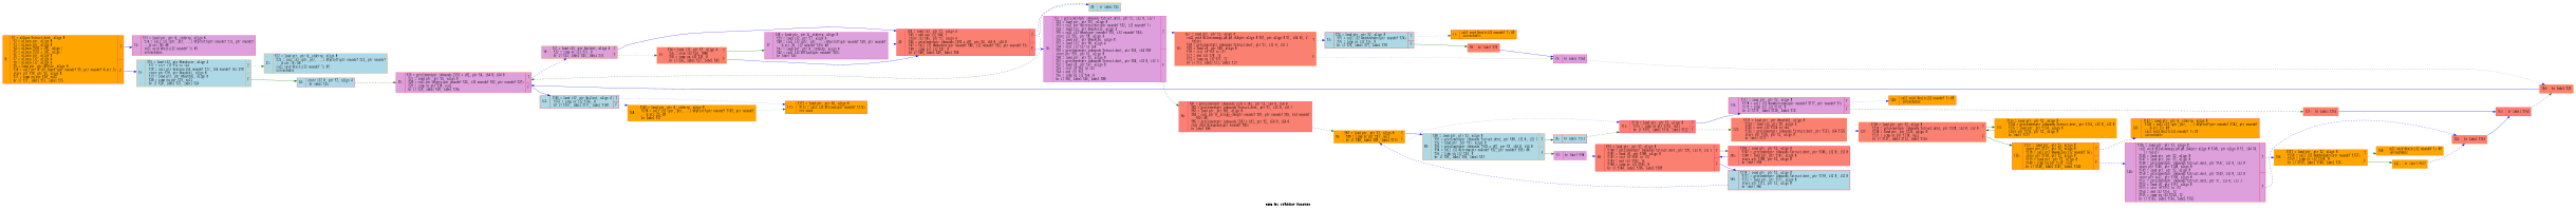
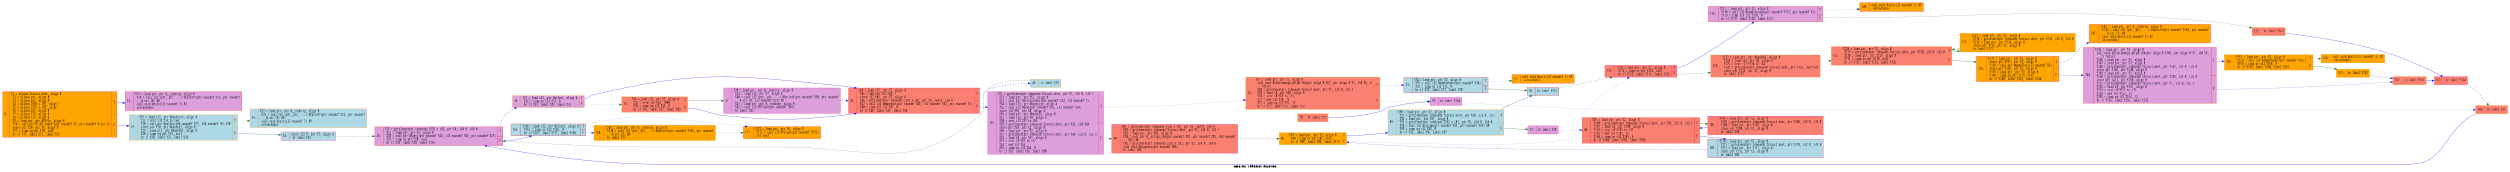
  digraph {
    label="CFG for 'readdict' function"
    rankdir=LR
    node [color=darkorange fillcolor=salmon fontname=Courier shape=record style=filled]
    edge [color=blue style=solid tailport=s0]
    n1 [color=deeppink fillcolor=orange label="{0:\l|  %1 = alloca %struct.dent, align 8\l  %2 = alloca ptr, align 8\l  %3 = alloca ptr, align 8\l  %4 = alloca [592 x i8], align 1\l  %5 = alloca [592 x i8], align 1\l  %6 = alloca ptr, align 8\l  %7 = alloca i32, align 4\l  %8 = alloca i32, align 4\l  %9 = load ptr, ptr @Dfile, align 8\l  %10 = call ptr @\"\\01_fopen\"(ptr noundef %9, ptr noundef @.str.5)\l  store ptr %10, ptr %6, align 8\l  %11 = icmp eq ptr %10, null\l  br i1 %11, label %12, label %15\l|{<s0>T|<s1>F}}"]
    n2 [color=red fillcolor=plum label="{12:\l|  %13 = load ptr, ptr @__stderrp, align 8\l  %14 = call i32 (ptr, ptr, ...) @fprintf(ptr noundef %13, ptr noundef\l... @.str.18) #8\l  call void @exit(i32 noundef 1) #9\l  unreachable\l}"]
    n3 [fillcolor=lightblue label="{15:\l|  %16 = load i32, ptr @hashsize, align 4\l  %17 = zext i32 %16 to i64\l  %18 = call ptr @calloc(i64 noundef %17, i64 noundef 56) #10\l  store ptr %18, ptr @hashtbl, align 8\l  %19 = load ptr, ptr @hashtbl, align 8\l  %20 = icmp eq ptr %19, null\l  br i1 %20, label %21, label %24\l|{<s0>T|<s1>F}}"]
    n4 [fillcolor=lightblue label="{21:\l|  %22 = load ptr, ptr @__stderrp, align 8\l  %23 = call i32 (ptr, ptr, ...) @fprintf(ptr noundef %22, ptr noundef\l... @.str.19) #8\l  call void @exit(i32 noundef 1) #9\l  unreachable\l}"]
    n5 [color=deeppink fillcolor=lightblue label="{24:\l|  store i32 0, ptr %7, align 4\l  br label %25\l}"]
    n6 [color=red fillcolor=plum label="{25:\l|  %26 = getelementptr inbounds [592 x i8], ptr %4, i64 0, i64 0\l  %27 = load ptr, ptr %6, align 8\l  %28 = call ptr @fgets(ptr noundef %26, i32 noundef 592, ptr noundef %27)\l  %29 = icmp ne ptr %28, null\l  br i1 %29, label %30, label %165\l|{<s0>T|<s1>F}}"]
    n7 [fillcolor=plum label="{30:\l|  %31 = load i32, ptr @silent, align 4\l  %32 = icmp ne i32 %31, 0\l  br i1 %32, label %43, label %33\l|{<s0>T|<s1>F}}"]
    n8 [color=red fillcolor=lightblue label="{165:\l|  %166 = load i32, ptr @silent, align 4\l  %167 = icmp ne i32 %166, 0\l  br i1 %167, label %171, label %168\l|{<s0>T|<s1>F}}"]
    n9 [color=deeppink label="{43:\l|  %44 = load i32, ptr %7, align 4\l  %45 = add nsw i32 %44, 1\l  store i32 %45, ptr %7, align 4\l  %46 = getelementptr inbounds [592 x i8], ptr %4, i64 0, i64 0\l  %47 = call i32 @makedent(ptr noundef %46, i32 noundef 592, ptr noundef %1)\l  %48 = icmp slt i32 %47, 0\l  br i1 %48, label %49, label %50\l|{<s0>T|<s1>F}}"]
    n10 [label="{33:\l|  %34 = load i32, ptr %7, align 4\l  %35 = srem i32 %34, 1000\l  %36 = icmp eq i32 %35, 0\l  br i1 %36, label %37, label %43\l|{<s0>T|<s1>F}}"]
    n11 [color=red fillcolor=orange label="{171:\l|  %172 = load ptr, ptr %6, align 8\l  %173 = call i32 @fclose(ptr noundef %172)\l  ret void\l}"]
    n12 [fillcolor=orange label="{168:\l|  %169 = load ptr, ptr @__stderrp, align 8\l  %170 = call i32 (ptr, ptr, ...) @fprintf(ptr noundef %169, ptr noundef\l... @.str.22) #8\l  br label %171\l}"]
    n13 [fillcolor=lightblue label="{49:\l|  br label %25\l}"]
    n14 [color=deeppink fillcolor=plum label="{50:\l|  %51 = getelementptr inbounds %struct.dent, ptr %1, i32 0, i32 1\l  %52 = load ptr, ptr %51, align 8\l  %53 = call ptr @strtosichar(ptr noundef %52, i32 noundef 1)\l  %54 = load i32, ptr @hashsize, align 4\l  %55 = call i32 @hash(ptr noundef %53, i32 noundef %54)\l  store i32 %55, ptr %8, align 4\l  %56 = load ptr, ptr @hashtbl, align 8\l  %57 = load i32, ptr %8, align 4\l  %58 = sext i32 %57 to i64\l  %59 = getelementptr inbounds %struct.dent, ptr %56, i64 %58\l  store ptr %59, ptr %2, align 8\l  %60 = load ptr, ptr %2, align 8\l  %61 = getelementptr inbounds %struct.dent, ptr %60, i32 0, i32 3\l  %62 = load i8, ptr %61, align 8\l  %63 = sext i8 %62 to i32\l  %64 = and i32 %63, 1\l  %65 = icmp eq i32 %64, 0\l  br i1 %65, label %66, label %80\l|{<s0>T|<s1>F}}"]
    n15 [color=deeppink fillcolor=plum label="{37:\l|  %38 = load ptr, ptr @__stderrp, align 8\l  %39 = load i32, ptr %7, align 4\l  %40 = call i32 (ptr, ptr, ...) @fprintf(ptr noundef %38, ptr noundef\l... @.str.20, i32 noundef %39) #8\l  %41 = load ptr, ptr @__stdoutp, align 8\l  %42 = call i32 @fflush(ptr noundef %41)\l  br label %43\l}"]
    n16 [label="{66:\l|  %67 = load ptr, ptr %2, align 8\l  call void @llvm.memcpy.p0.p0.i64(ptr align 8 %67, ptr align 8 %1, i64 56, i1\l... false)\l  %68 = getelementptr inbounds %struct.dent, ptr %1, i32 0, i32 3\l  %69 = load i8, ptr %68, align 8\l  %70 = sext i8 %69 to i32\l  %71 = and i32 %70, 12\l  %72 = icmp eq i32 %71, 12\l  br i1 %72, label %73, label %79\l|{<s0>T|<s1>F}}"]
    n17 [color=deeppink label="{80:\l|  %81 = getelementptr inbounds [592 x i8], ptr %5, i64 0, i64 0\l  %82 = getelementptr inbounds %struct.dent, ptr %1, i32 0, i32 1\l  %83 = load ptr, ptr %82, align 8\l  %84 = call ptr @__strcpy_chk(ptr noundef %81, ptr noundef %83, i64 noundef\l... 592) #8\l  %85 = getelementptr inbounds [592 x i8], ptr %5, i64 0, i64 0\l  call void @chupcase(ptr noundef %85)\l  br label %86\l}"]
    n18 [color=red fillcolor=lightblue label="{73:\l|  %74 = load ptr, ptr %2, align 8\l  %75 = call i32 @addvheader(ptr noundef %74)\l  %76 = icmp ne i32 %75, 0\l  br i1 %76, label %77, label %78\l|{<s0>T|<s1>F}}"]
    n19 [color=deeppink fillcolor=plum label="{79:\l|  br label %164\l}"]
    n20 [fillcolor=orange label="{86:\l|  %87 = load ptr, ptr %2, align 8\l  %88 = icmp ne ptr %87, null\l  br i1 %88, label %89, label %113\l|{<s0>T|<s1>F}}"]
    n21 [color=red fillcolor=orange label="{77:\l|  call void @exit(i32 noundef 1) #9\l  unreachable\l}"]
    n22 [label="{78:\l|  br label %79\l}"]
    n23 [label="{164:\l|  br label %25\l}"]
    n24 [fillcolor=lightblue label="{89:\l|  %90 = load ptr, ptr %2, align 8\l  %91 = getelementptr inbounds %struct.dent, ptr %90, i32 0, i32 1\l  %92 = load ptr, ptr %91, align 8\l  %93 = getelementptr inbounds [592 x i8], ptr %5, i64 0, i64 0\l  %94 = call i32 @strcmp(ptr noundef %92, ptr noundef %93) #8\l  %95 = icmp eq i32 %94, 0\l  br i1 %95, label %96, label %97\l|{<s0>T|<s1>F}}"]
    n25 [color=deeppink label="{113:\l|  %114 = load ptr, ptr %2, align 8\l  %115 = icmp ne ptr %114, null\l  br i1 %115, label %116, label %122\l|{<s0>T|<s1>F}}"]
    n26 [color=red fillcolor=lightblue label="{96:\l|  br label %113\l}"]
    n27 [color=deeppink fillcolor=plum label="{97:\l|  br label %98\l}"]
    n28 [color=red fillcolor=plum label="{116:\l|  %117 = load ptr, ptr %2, align 8\l  %118 = call i32 @combinecaps(ptr noundef %117, ptr noundef %1)\l  %119 = icmp slt i32 %118, 0\l  br i1 %119, label %120, label %121\l|{<s0>T|<s1>F}}"]
    n29 [label="{122:\l|  %123 = load ptr, ptr @hashtbl, align 8\l  %124 = load i32, ptr %8, align 4\l  %125 = sext i32 %124 to i64\l  %126 = getelementptr inbounds %struct.dent, ptr %123, i64 %125\l  store ptr %126, ptr %2, align 8\l  br label %127\l}"]
    n30 [color=red label="{98:\l|  %99 = load ptr, ptr %2, align 8\l  %100 = getelementptr inbounds %struct.dent, ptr %99, i32 0, i32 3\l  %101 = load i8, ptr %100, align 8\l  %102 = sext i8 %101 to i32\l  %103 = and i32 %102, 16\l  %104 = icmp ne i32 %103, 0\l  br i1 %104, label %105, label %109\l|{<s0>T|<s1>F}}"]
    n31 [color=red fillcolor=orange label="{120:\l|  call void @exit(i32 noundef 1) #9\l  unreachable\l}"]
    n32 [label="{121:\l|  br label %163\l}"]
    n33 [label="{127:\l|  %128 = load ptr, ptr %2, align 8\l  %129 = getelementptr inbounds %struct.dent, ptr %128, i32 0, i32 0\l  %130 = load ptr, ptr %129, align 8\l  %131 = icmp ne ptr %130, null\l  br i1 %131, label %132, label %136\l|{<s0>T|<s1>F}}"]
    n34 [color=deeppink label="{105:\l|  %106 = load ptr, ptr %2, align 8\l  %107 = getelementptr inbounds %struct.dent, ptr %106, i32 0, i32 0\l  %108 = load ptr, ptr %107, align 8\l  store ptr %108, ptr %2, align 8\l  br label %98\l}"]
    n35 [color=red fillcolor=lightblue label="{109:\l|  %110 = load ptr, ptr %2, align 8\l  %111 = getelementptr inbounds %struct.dent, ptr %110, i32 0, i32 0\l  %112 = load ptr, ptr %111, align 8\l  store ptr %112, ptr %2, align 8\l  br label %86\l}"]
    n36 [color=deeppink label="{163:\l|  br label %164\l}"]
    n37 [fillcolor=orange label="{132:\l|  %133 = load ptr, ptr %2, align 8\l  %134 = getelementptr inbounds %struct.dent, ptr %133, i32 0, i32 0\l  %135 = load ptr, ptr %134, align 8\l  store ptr %135, ptr %2, align 8\l  br label %127\l}"]
    n38 [color=deeppink fillcolor=orange label="{136:\l|  %137 = load ptr, ptr %2, align 8\l  store ptr %137, ptr %3, align 8\l  %138 = call ptr @mymalloc(i32 noundef 56)\l  store ptr %138, ptr %2, align 8\l  %139 = load ptr, ptr %2, align 8\l  %140 = icmp eq ptr %139, null\l  br i1 %140, label %141, label %144\l|{<s0>T|<s1>F}}"]
    n39 [color=deeppink fillcolor=orange label="{141:\l|  %142 = load ptr, ptr @__stderrp, align 8\l  %143 = call i32 (ptr, ptr, ...) @fprintf(ptr noundef %142, ptr noundef\l... @.str.21) #8\l  call void @exit(i32 noundef 1) #9\l  unreachable\l}"]
    n40 [color=red fillcolor=plum label="{144:\l|  %145 = load ptr, ptr %2, align 8\l  call void @llvm.memcpy.p0.p0.i64(ptr align 8 %145, ptr align 8 %1, i64 56,\l... i1 false)\l  %146 = load ptr, ptr %2, align 8\l  %147 = load ptr, ptr %3, align 8\l  %148 = getelementptr inbounds %struct.dent, ptr %147, i32 0, i32 0\l  store ptr %146, ptr %148, align 8\l  %149 = load ptr, ptr %2, align 8\l  %150 = getelementptr inbounds %struct.dent, ptr %149, i32 0, i32 0\l  store ptr null, ptr %150, align 8\l  %151 = getelementptr inbounds %struct.dent, ptr %1, i32 0, i32 3\l  %152 = load i8, ptr %151, align 8\l  %153 = sext i8 %152 to i32\l  %154 = and i32 %153, 12\l  %155 = icmp eq i32 %154, 12\l  br i1 %155, label %156, label %162\l|{<s0>T|<s1>F}}"]
    n41 [fillcolor=orange label="{156:\l|  %157 = load ptr, ptr %2, align 8\l  %158 = call i32 @addvheader(ptr noundef %157)\l  %159 = icmp ne i32 %158, 0\l  br i1 %159, label %160, label %161\l|{<s0>T|<s1>F}}"]
    n42 [label="{162:\l|  br label %163\l}"]
    n43 [fillcolor=orange label="{160:\l|  call void @exit(i32 noundef 1) #9\l  unreachable\l}"]
    n44 [fillcolor=orange label="{161:\l|  br label %162\l}"]
    n1 -> n2
    n1 -> n3 [tailport=s1]
    n3 -> n4 [color=darkgreen style=dotted]
    n3 -> n5 [color=darkgreen tailport=s1]
    n5 -> n6 [color=darkgreen style=dashed]
    n6 -> n7 [style=dashed]
    n6 -> n8 [tailport=s1]
    n7 -> n9
    n7 -> n10 [color=darkgreen style=dotted tailport=s1]
    n8 -> n11 [style=dotted]
    n8 -> n12 [style=dotted tailport=s1]
    n9 -> n13 [style=dashed]
    n9 -> n14 [style=dashed tailport=s1]
    n10 -> n9 [tailport=s1]
    n10 -> n15 [color=darkgreen]
    n12 -> n11 [color=darkgreen style=dotted]
    n13 -> n6 [color=darkgreen style=dashed]
    n14 -> n16 [style=dotted]
    n14 -> n17 [color=darkgreen style=dashed tailport=s1]
    n15 -> n9 [style=dotted]
    n16 -> n18 [style=dotted]
    n16 -> n19 [color=darkgreen style=dotted tailport=s1]
    n17 -> n20 [color=darkgreen style=dashed]
    n18 -> n21 [color=darkgreen style=dotted]
-   n18 -> n22 [color=darkgreen tailport=s1]
+   n18 -> n26 [color=darkgreen tailport=s1]
    n19 -> n23 [style=dotted]
    n20 -> n24
    n20 -> n25 [style=dotted tailport=s1]
    n22 -> n19
    n23 -> n6
    n24 -> n26 [color=darkgreen]
    n24 -> n27 [color=darkgreen tailport=s1]
    n25 -> n28
    n25 -> n29 [color=darkgreen style=dashed tailport=s1]
    n26 -> n25 [color=darkgreen style=dashed]
    n27 -> n30 [style=dotted]
    n28 -> n31 [style=dotted]
    n28 -> n32 [color=darkgreen style=dashed tailport=s1]
-   n29 -> n33 [style=dotted]
+   n29 -> n33 [color=darkgreen style=dotted]
    n30 -> n34 [color=darkgreen]
    n30 -> n35 [tailport=s1]
    n32 -> n36
    n33 -> n37 [color=darkgreen]
    n33 -> n38 [color=darkgreen tailport=s1]
    n34 -> n30
    n35 -> n20 [style=dashed]
    n36 -> n23 [color=darkgreen style=dashed]
    n37 -> n33 [color=darkgreen]
    n38 -> n39 [style=dashed]
    n38 -> n40 [style=dashed tailport=s1]
    n40 -> n41 [style=dashed]
    n40 -> n42 [style=dashed tailport=s1]
    n41 -> n43 [color=darkgreen style=dotted]
    n41 -> n44 [color=darkgreen tailport=s1]
    n42 -> n36
    n44 -> n42 [style=dashed]
  }
